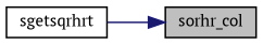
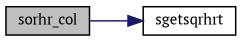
  digraph {
    rankdir=RL
    fontname="PT Serif"
    node [color=black fontname="PT Serif" fontsize=10 shape=record style=filled]
    n1 [fillcolor=grey75 fontcolor=black height=0.2 label=sorhr_col width=0.4]
    n2 [fillcolor=white height=0.2 label=sgetsqrhrt width=0.4]
-   n1 -> n2 [color=midnightblue dir=back fontname="PT Serif" fontsize=10 labelfontname=Helvetica labelfontsize=10 style=solid]
+   n2 -> n1 [color=midnightblue dir=back fontname="PT Serif" fontsize=10 labelfontname=Helvetica labelfontsize=10 style=solid]
  }
